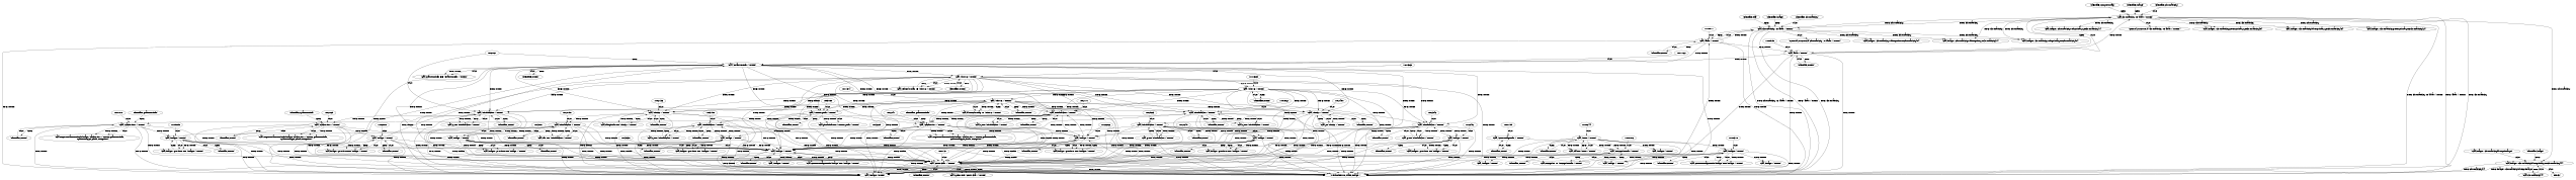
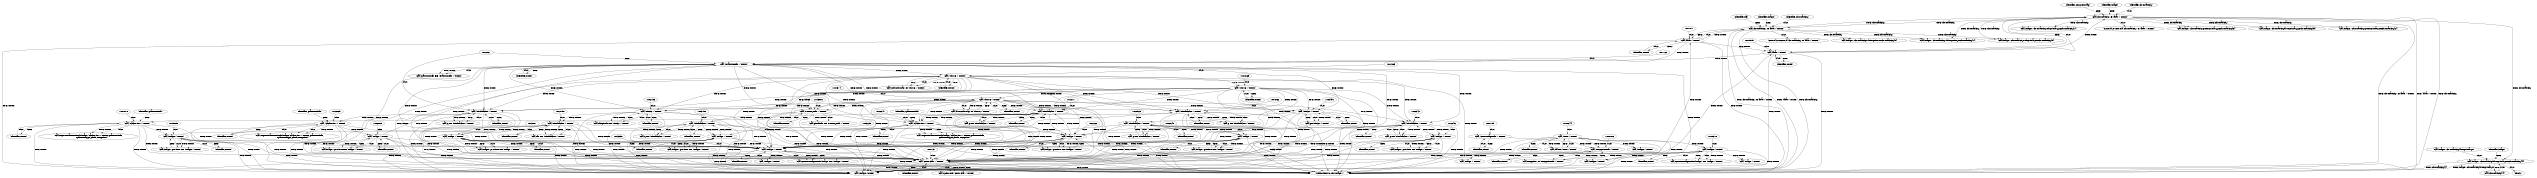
  digraph {
    n1 [label="(Call,image->chromaticity.blue_primary.x=chromaticity[4])"]
    n2 [label="(Call,chromaticity[4])"]
    n3 [label="(Block,)"]
-   n4 [label="(MethodReturn,static Image *)"]
+   n4 [label="(MethodReturn,uint Image *)"]
    n5 [label="(Call,chromaticity != (float *) NULL)"]
    n6 [label="(Call,chromaticity != (float *) NULL)"]
    n7 [label="(Call,(float *) NULL)"]
    n8 [label="(Call,image->chromaticity.red_primary.y=chromaticity[1])"]
    n9 [label="(Call,image->chromaticity.white_point.y=chromaticity[1])"]
    n10 [label="(ControlStructure,if (chromaticity != (float *) NULL))"]
    n11 [label="(Call,image->chromaticity.green_primary.y=chromaticity[3])"]
    n12 [label="(Call,image->chromaticity.blue_primary.y=chromaticity[5])"]
    n13 [label="(Call,image->chromaticity.green_primary.x=chromaticity[2])"]
    n14 [label="(Call,image->chromaticity.red_primary.x=chromaticity[0])"]
    n15 [label="(Call,(float *) NULL)"]
    n16 [label="(ControlStructure,if (chromaticity != (float *) NULL))"]
    n17 [label="(Call,image->chromaticity.white_point.x=chromaticity[0])"]
    n18 [label="(Call,(QuantumInfo *) NULL)"]
    n19 [label="(Call,(Image *)NULL)"]
    n20 [label="(Identifier,NULL)"]
    n21 [label="(Identifier,NULL)"]
    n22 [label="(Call,(const char *) NULL)"]
    n23 [label="(Call,(PixelPacket *) NULL)"]
    n24 [label="(Call,(Image *) NULL)"]
    n25 [label="(Call,(uint16 *) NULL)"]
    n26 [label="(Call,(PixelPacket *) NULL)"]
    n27 [label="(Call,(PixelPacket *) NULL)"]
    n28 [label="(Call,(uint32 *) NULL)"]
    n29 [label="(Call,(MemoryInfo *) NULL)"]
    n30 [label="(Call,(uint32 *) NULL)"]
    n31 [label="(Call,(PixelPacket *) NULL)"]
    n32 [label="(Call,(Image *) NULL)"]
    n33 [label="(Call,(CacheView *) NULL)"]
    n34 [label="(Identifier,NULL)"]
    n35 [label="(Call,quantum_info == (QuantumInfo *) NULL)"]
    n36 [label="(Identifier,NULL)"]
    n37 [label="(Call,option == (const char *) NULL)"]
    n38 [label="(Call,(Image *) NULL)"]
    n39 [label="(Call,q == (PixelPacket *) NULL)"]
    n40 [label="(Identifier,NULL)"]
    n41 [label="(Identifier,NULL)"]
    n42 [label="(Call,image->previous == (Image *) NULL)"]
    n43 [label="(Identifier,NULL)"]
    n44 [label="(Call,(Image *) NULL)"]
    n45 [label="(Call,GetNextImageInList(image) == (Image *) NULL)"]
    n46 [label="(Call,(uint16 *) NULL)"]
    n47 [label="(Call,red_colormap != (uint16 *) NULL)"]
    n48 [label="(Identifier,NULL)"]
    n49 [label="(Call,(CacheView *) NULL)"]
    n50 [label="(Call,q == (PixelPacket *) NULL)"]
    n51 [label="(Identifier,NULL)"]
    n52 [label="(Call,(CacheView *) NULL)"]
    n53 [label="(Identifier,NULL)"]
    n54 [label="(Call,q == (PixelPacket *) NULL)"]
    n55 [label="(Call,(PixelPacket *) NULL)"]
    n56 [label="(Call,tile_pixels == (uint32 *) NULL)"]
    n57 [label="(Identifier,NULL)"]
    n58 [label="(Call,(PixelPacket *) NULL)"]
    n59 [label="(Call,pixel_info == (MemoryInfo *) NULL)"]
    n60 [label="(Identifier,NULL)"]
    n61 [label="(Call,(PixelPacket *) NULL)"]
    n62 [label="(Identifier,NULL)"]
    n63 [label="(Call,p=(uint32 *) NULL)"]
    n64 [label="(Call,q == (PixelPacket *) NULL)"]
    n65 [label="(Identifier,NULL)"]
    n66 [label="(Identifier,NULL)"]
    n67 [label="(Call,image->previous == (Image *) NULL)"]
    n68 [label="(Call,ImportQuantumPixels(image,(CacheView *) NULL,quantum_info,\n              quantum_type,pixels,exception))"]
    n69 [label="(Identifier,NULL)"]
    n70 [label="(Call,(uint16 *) NULL)"]
    n71 [label="(Identifier,NULL)"]
    n72 [label="(Call,blue_colormap != (uint16 *) NULL)"]
    n73 [label="(Identifier,NULL)"]
    n74 [label="(Call,(Image *) NULL)"]
    n75 [label="(Call,ImportQuantumPixels(image,(CacheView *) NULL,quantum_info,\n            quantum_type,pixels,exception))"]
    n76 [label="(Identifier,NULL)"]
    n77 [label="(Call,image->previous == (Image *) NULL)"]
    n78 [label="(Identifier,NULL)"]
    n79 [label="(Call,(Image *) NULL)"]
    n80 [label="(Call,image->previous == (Image *) NULL)"]
    n81 [label="(Identifier,NULL)"]
    n82 [label="(Call,ImportQuantumPixels(image,(CacheView *) NULL,quantum_info,\n            quantum_type,pixels,exception))"]
    n83 [label="(Identifier,NULL)"]
    n84 [label="(Call,(Image *) NULL)"]
    n85 [label="(Call,image->previous == (Image *) NULL)"]
    n86 [label="(Identifier,NULL)"]
    n87 [label="(Identifier,NULL)"]
    n88 [label="(Call,tile == (PixelPacket *) NULL)"]
    n89 [label="(Call,(Image *) NULL)"]
    n90 [label="(Call,q == (PixelPacket *) NULL)"]
    n91 [label="(Identifier,NULL)"]
    n92 [label="(Call,(Image *) NULL)"]
    n93 [label="(Identifier,NULL)"]
    n94 [label="(Call,image->previous == (Image *) NULL)"]
    n95 [label="(Identifier,NULL)"]
    n96 [label="(Call,q == (PixelPacket *) NULL)"]
    n97 [label="(Call,image->previous == (Image *) NULL)"]
    n98 [label="(Identifier,NULL)"]
    n99 [label="(Call,(Image *) NULL)"]
    n100 [label="(Call,GetNextImageInList(image) == (Image *) NULL)"]
    n101 [label="(Call,(Image *) NULL)"]
    n102 [label="(Call,(Image *) NULL)"]
    n103 [label="(Identifier,NULL)"]
    n104 [label="(Call,(TIFF *) NULL)"]
    n105 [label="(Call,(Image *) NULL)"]
    n106 [label="(Identifier,NULL)"]
    n107 [label="(Call,tiff == (TIFF *) NULL)"]
    n108 [label="(Call,(ExceptionInfo *) NULL)"]
    n109 [label="(Call,exception != (ExceptionInfo *) NULL)"]
    n110 [label="(Identifier,NULL)"]
    n111 [label="(Call,(Image *) NULL)"]
    n112 [label="(Call,(const ImageInfo *) NULL)"]
    n113 [label="(Identifier,NULL)"]
    n114 [label="(Identifier,quantum_info)"]
    n115 [label="(Identifier,tiff)"]
    n116 [label="(Call,image->chromaticity.blue_primary.x)"]
    n117 [label="(Identifier,compress_tag)"]
    n118 [label="(Identifier,image)"]
    n119 [label="(Identifier,quantum_info)"]
    n120 [label="(Identifier,quantum_info)"]
    n121 [label="(Identifier,image)"]
    n122 [label="(Identifier,chromaticity)"]
    n123 [label="(Identifier,image)"]
    n124 [label="(Identifier,chromaticity)"]
    1000877
    1000737
    1002342
    1002461
    1001122
    1000915
    1001363
    1001374
    1001369
    1001862
    n135 [label=1009889]
    1001870
    1002088
    1002069
    1002061
    1003001
    1002798
    1002733
    1003080
    1002640
    1002523
    1002490
    1003150
    1003229
    1000318
    1000244
    1000186
    1000159
    1003338
    1002171
    1002266
    1002247
    n1 -> n2 [label="CFG: "]
    n1 -> n3 [label="AST: "]
    n1 -> n4 [label="DDG: image->chromaticity.blue_primary.x"]
    n1 -> n4 [label="DDG: chromaticity[4]"]
    n2 -> n1 [label="AST: "]
    n5 -> n1 [label="DDG: chromaticity"]
    n5 -> n4 [label="DDG: chromaticity != (float *) NULL"]
    n5 -> n4 [label="DDG: (float *) NULL"]
    n5 -> n4 [label="DDG: chromaticity"]
    n5 -> n6 [label="DDG: chromaticity"]
    n5 -> n7 [label="CFG: "]
    n5 -> n8 [label="DDG: chromaticity"]
    n5 -> n9 [label="DDG: chromaticity"]
    n5 -> n10 [label="AST: "]
    n5 -> n11 [label="DDG: chromaticity"]
    n5 -> n12 [label="DDG: chromaticity"]
    n5 -> n13 [label="DDG: chromaticity"]
    n5 -> n14 [label="DDG: chromaticity"]
    n6 -> n4 [label="DDG: chromaticity != (float *) NULL"]
    n6 -> n4 [label="DDG: (float *) NULL"]
    n6 -> n4 [label="DDG: chromaticity"]
    n6 -> n5 [label="DDG: chromaticity"]
    n6 -> n9 [label="DDG: chromaticity"]
    n6 -> n14 [label="DDG: chromaticity"]
    n6 -> n15 [label="CFG: "]
    n6 -> n16 [label="AST: "]
    n6 -> n17 [label="DDG: chromaticity"]
    n7 -> n4 [label="DDG: NULL"]
    n7 -> n5 [label="AST: "]
    n7 -> n5 [label="DDG: NULL"]
    n7 -> n18 [label="DDG: NULL"]
    n7 -> n19 [label="DDG: NULL"]
    n7 -> n20 [label="CFG: "]
    n15 -> n4 [label="DDG: NULL"]
    n15 -> n6 [label="AST: "]
    n15 -> n6 [label="DDG: NULL"]
    n15 -> n7 [label="DDG: NULL"]
    n15 -> n18 [label="DDG: NULL"]
    n15 -> n19 [label="DDG: NULL"]
    n15 -> n21 [label="CFG: "]
    n18 -> n4 [label="DDG: NULL"]
    n18 -> n19 [label="DDG: NULL"]
    n18 -> n22 [label="DDG: NULL"]
    n18 -> n23 [label="DDG: NULL"]
    n18 -> n24 [label="DDG: NULL"]
    n18 -> n25 [label="DDG: NULL"]
    n18 -> n26 [label="DDG: NULL"]
    n18 -> n27 [label="DDG: NULL"]
    n18 -> n28 [label="DDG: NULL"]
    n18 -> n29 [label="DDG: NULL"]
    n18 -> n30 [label="DDG: NULL"]
    n18 -> n31 [label="DDG: NULL"]
    n18 -> n32 [label="DDG: NULL"]
    n18 -> n33 [label="DDG: NULL"]
    n18 -> n34 [label="CFG: "]
    n18 -> n35 [label="AST: "]
    n18 -> n35 [label="DDG: NULL"]
    n20 -> n7 [label="AST: "]
    n21 -> n15 [label="AST: "]
    n22 -> n4 [label="DDG: NULL"]
    n22 -> n7 [label="DDG: NULL"]
    n22 -> n15 [label="DDG: NULL"]
    n22 -> n18 [label="DDG: NULL"]
    n22 -> n19 [label="DDG: NULL"]
    n22 -> n36 [label="CFG: "]
    n22 -> n37 [label="AST: "]
    n22 -> n37 [label="DDG: NULL"]
    n23 -> n4 [label="DDG: NULL"]
    n23 -> n19 [label="DDG: NULL"]
    n23 -> n22 [label="DDG: NULL"]
    n23 -> n24 [label="DDG: NULL"]
    n23 -> n38 [label="DDG: NULL"]
    n23 -> n39 [label="AST: "]
    n23 -> n39 [label="DDG: NULL"]
    n23 -> n40 [label="CFG: "]
    n24 -> n4 [label="DDG: NULL"]
    n24 -> n19 [label="DDG: NULL"]
    n24 -> n22 [label="DDG: NULL"]
    n24 -> n43 [label="CFG: "]
    n24 -> n44 [label="DDG: NULL"]
    n24 -> n45 [label="AST: "]
    n24 -> n45 [label="DDG: NULL"]
    n25 -> n4 [label="DDG: NULL"]
    n25 -> n19 [label="DDG: NULL"]
    n25 -> n22 [label="DDG: NULL"]
    n25 -> n23 [label="DDG: NULL"]
    n25 -> n24 [label="DDG: NULL"]
    n25 -> n26 [label="DDG: NULL"]
    n25 -> n27 [label="DDG: NULL"]
    n25 -> n28 [label="DDG: NULL"]
    n25 -> n29 [label="DDG: NULL"]
    n25 -> n30 [label="DDG: NULL"]
    n25 -> n31 [label="DDG: NULL"]
    n25 -> n32 [label="DDG: NULL"]
    n25 -> n33 [label="DDG: NULL"]
    n25 -> n46 [label="DDG: NULL"]
    n25 -> n47 [label="AST: "]
    n25 -> n47 [label="DDG: NULL"]
    n25 -> n48 [label="CFG: "]
    n26 -> n4 [label="DDG: NULL"]
    n26 -> n19 [label="DDG: NULL"]
    n26 -> n22 [label="DDG: NULL"]
    n26 -> n24 [label="DDG: NULL"]
    n26 -> n49 [label="DDG: NULL"]
    n26 -> n50 [label="AST: "]
    n26 -> n50 [label="DDG: NULL"]
    n26 -> n51 [label="CFG: "]
    n27 -> n4 [label="DDG: NULL"]
    n27 -> n19 [label="DDG: NULL"]
    n27 -> n22 [label="DDG: NULL"]
    n27 -> n24 [label="DDG: NULL"]
    n27 -> n52 [label="DDG: NULL"]
    n27 -> n53 [label="CFG: "]
    n27 -> n54 [label="AST: "]
    n27 -> n54 [label="DDG: NULL"]
    n28 -> n4 [label="DDG: NULL"]
    n28 -> n19 [label="DDG: NULL"]
    n28 -> n22 [label="DDG: NULL"]
    n28 -> n24 [label="DDG: NULL"]
    n28 -> n55 [label="DDG: NULL"]
    n28 -> n56 [label="AST: "]
    n28 -> n56 [label="DDG: NULL"]
    n28 -> n57 [label="CFG: "]
    n29 -> n4 [label="DDG: NULL"]
    n29 -> n19 [label="DDG: NULL"]
    n29 -> n22 [label="DDG: NULL"]
    n29 -> n24 [label="DDG: NULL"]
    n29 -> n58 [label="DDG: NULL"]
    n29 -> n59 [label="AST: "]
    n29 -> n59 [label="DDG: NULL"]
    n29 -> n60 [label="CFG: "]
    n30 -> n4 [label="DDG: NULL"]
    n30 -> n19 [label="DDG: NULL"]
    n30 -> n22 [label="DDG: NULL"]
    n30 -> n24 [label="DDG: NULL"]
    n30 -> n61 [label="DDG: NULL"]
    n30 -> n62 [label="CFG: "]
    n30 -> n63 [label="AST: "]
    n30 -> n63 [label="DDG: NULL"]
    n31 -> n4 [label="DDG: NULL"]
    n31 -> n19 [label="DDG: NULL"]
    n31 -> n22 [label="DDG: NULL"]
    n31 -> n24 [label="DDG: NULL"]
    n31 -> n32 [label="DDG: NULL"]
    n31 -> n33 [label="DDG: NULL"]
    n31 -> n64 [label="AST: "]
    n31 -> n64 [label="DDG: NULL"]
    n31 -> n65 [label="CFG: "]
    n32 -> n4 [label="DDG: NULL"]
    n32 -> n19 [label="DDG: NULL"]
    n32 -> n22 [label="DDG: NULL"]
    n32 -> n24 [label="DDG: NULL"]
    n32 -> n31 [label="DDG: NULL"]
    n32 -> n66 [label="CFG: "]
    n32 -> n67 [label="AST: "]
    n32 -> n67 [label="DDG: NULL"]
    n33 -> n4 [label="DDG: NULL"]
    n33 -> n19 [label="DDG: NULL"]
    n33 -> n22 [label="DDG: NULL"]
    n33 -> n24 [label="DDG: NULL"]
    n33 -> n31 [label="DDG: NULL"]
    n33 -> n32 [label="DDG: NULL"]
    n33 -> n68 [label="AST: "]
    n33 -> n68 [label="DDG: NULL"]
    n33 -> n69 [label="CFG: "]
    n34 -> n18 [label="AST: "]
    n36 -> n22 [label="AST: "]
    n37 -> n22 [label="CFG: "]
    n38 -> n4 [label="DDG: NULL"]
    n38 -> n19 [label="DDG: NULL"]
    n38 -> n22 [label="DDG: NULL"]
    n38 -> n23 [label="DDG: NULL"]
    n38 -> n24 [label="DDG: NULL"]
    n38 -> n41 [label="CFG: "]
    n38 -> n42 [label="AST: "]
    n38 -> n42 [label="DDG: NULL"]
    n39 -> n23 [label="CFG: "]
    n40 -> n23 [label="AST: "]
    n41 -> n38 [label="AST: "]
    n42 -> n38 [label="CFG: "]
    n43 -> n24 [label="AST: "]
    n45 -> n24 [label="CFG: "]
    n46 -> n4 [label="DDG: NULL"]
    n46 -> n19 [label="DDG: NULL"]
    n46 -> n22 [label="DDG: NULL"]
    n46 -> n23 [label="DDG: NULL"]
    n46 -> n24 [label="DDG: NULL"]
    n46 -> n26 [label="DDG: NULL"]
    n46 -> n27 [label="DDG: NULL"]
    n46 -> n28 [label="DDG: NULL"]
    n46 -> n29 [label="DDG: NULL"]
    n46 -> n30 [label="DDG: NULL"]
    n46 -> n31 [label="DDG: NULL"]
    n46 -> n32 [label="DDG: NULL"]
    n46 -> n33 [label="DDG: NULL"]
    n46 -> n70 [label="DDG: NULL"]
    n46 -> n71 [label="CFG: "]
    n47 -> n25 [label="CFG: "]
    n48 -> n25 [label="AST: "]
    n49 -> n4 [label="DDG: NULL"]
    n49 -> n19 [label="DDG: NULL"]
    n49 -> n22 [label="DDG: NULL"]
    n49 -> n24 [label="DDG: NULL"]
    n49 -> n74 [label="DDG: NULL"]
    n49 -> n75 [label="AST: "]
    n49 -> n75 [label="DDG: NULL"]
    n49 -> n76 [label="CFG: "]
    n50 -> n26 [label="CFG: "]
    n51 -> n26 [label="AST: "]
    n52 -> n4 [label="DDG: NULL"]
    n52 -> n19 [label="DDG: NULL"]
    n52 -> n22 [label="DDG: NULL"]
    n52 -> n24 [label="DDG: NULL"]
    n52 -> n79 [label="DDG: NULL"]
    n52 -> n82 [label="AST: "]
    n52 -> n82 [label="DDG: NULL"]
    n52 -> n83 [label="CFG: "]
    n53 -> n27 [label="AST: "]
    n54 -> n27 [label="CFG: "]
    n55 -> n4 [label="DDG: NULL"]
    n55 -> n19 [label="DDG: NULL"]
    n55 -> n22 [label="DDG: NULL"]
    n55 -> n24 [label="DDG: NULL"]
    n55 -> n84 [label="DDG: NULL"]
    n55 -> n87 [label="CFG: "]
    n55 -> n88 [label="AST: "]
    n55 -> n88 [label="DDG: NULL"]
    n56 -> n28 [label="CFG: "]
    n57 -> n28 [label="AST: "]
    n58 -> n4 [label="DDG: NULL"]
    n58 -> n19 [label="DDG: NULL"]
    n58 -> n22 [label="DDG: NULL"]
    n58 -> n24 [label="DDG: NULL"]
    n58 -> n89 [label="DDG: NULL"]
    n58 -> n90 [label="AST: "]
    n58 -> n90 [label="DDG: NULL"]
    n58 -> n91 [label="CFG: "]
    n60 -> n29 [label="AST: "]
    n61 -> n4 [label="DDG: NULL"]
    n61 -> n19 [label="DDG: NULL"]
    n61 -> n22 [label="DDG: NULL"]
    n61 -> n24 [label="DDG: NULL"]
    n61 -> n92 [label="DDG: NULL"]
    n61 -> n95 [label="CFG: "]
    n61 -> n96 [label="AST: "]
    n61 -> n96 [label="DDG: NULL"]
    n62 -> n30 [label="AST: "]
    n63 -> n30 [label="CFG: "]
    n64 -> n31 [label="CFG: "]
    n65 -> n31 [label="AST: "]
    n66 -> n32 [label="AST: "]
    n67 -> n32 [label="CFG: "]
    n69 -> n33 [label="AST: "]
    n70 -> n4 [label="DDG: NULL"]
    n70 -> n19 [label="DDG: NULL"]
    n70 -> n22 [label="DDG: NULL"]
    n70 -> n23 [label="DDG: NULL"]
    n70 -> n24 [label="DDG: NULL"]
    n70 -> n26 [label="DDG: NULL"]
    n70 -> n27 [label="DDG: NULL"]
    n70 -> n28 [label="DDG: NULL"]
    n70 -> n29 [label="DDG: NULL"]
    n70 -> n30 [label="DDG: NULL"]
    n70 -> n31 [label="DDG: NULL"]
    n70 -> n32 [label="DDG: NULL"]
    n70 -> n33 [label="DDG: NULL"]
    n70 -> n72 [label="AST: "]
    n70 -> n72 [label="DDG: NULL"]
    n70 -> n73 [label="CFG: "]
    n71 -> n46 [label="AST: "]
    n72 -> n70 [label="CFG: "]
    n73 -> n70 [label="AST: "]
    n74 -> n4 [label="DDG: NULL"]
    n74 -> n19 [label="DDG: NULL"]
    n74 -> n22 [label="DDG: NULL"]
    n74 -> n24 [label="DDG: NULL"]
    n74 -> n26 [label="DDG: NULL"]
    n74 -> n77 [label="AST: "]
    n74 -> n77 [label="DDG: NULL"]
    n74 -> n78 [label="CFG: "]
    n76 -> n49 [label="AST: "]
    n77 -> n74 [label="CFG: "]
    n78 -> n74 [label="AST: "]
    n79 -> n4 [label="DDG: NULL"]
    n79 -> n19 [label="DDG: NULL"]
    n79 -> n22 [label="DDG: NULL"]
    n79 -> n24 [label="DDG: NULL"]
    n79 -> n27 [label="DDG: NULL"]
    n79 -> n80 [label="AST: "]
    n79 -> n80 [label="DDG: NULL"]
    n79 -> n81 [label="CFG: "]
    n80 -> n79 [label="CFG: "]
    n81 -> n79 [label="AST: "]
    n83 -> n52 [label="AST: "]
    n84 -> n4 [label="DDG: NULL"]
    n84 -> n19 [label="DDG: NULL"]
    n84 -> n22 [label="DDG: NULL"]
    n84 -> n24 [label="DDG: NULL"]
    n84 -> n55 [label="DDG: NULL"]
    n84 -> n85 [label="AST: "]
    n84 -> n85 [label="DDG: NULL"]
    n84 -> n86 [label="CFG: "]
    n85 -> n84 [label="CFG: "]
    n86 -> n84 [label="AST: "]
    n87 -> n55 [label="AST: "]
    n88 -> n55 [label="CFG: "]
    n89 -> n4 [label="DDG: NULL"]
    n89 -> n19 [label="DDG: NULL"]
    n89 -> n22 [label="DDG: NULL"]
    n89 -> n24 [label="DDG: NULL"]
    n89 -> n58 [label="DDG: NULL"]
    n89 -> n97 [label="AST: "]
    n89 -> n97 [label="DDG: NULL"]
    n89 -> n98 [label="CFG: "]
    n90 -> n58 [label="CFG: "]
    n91 -> n58 [label="AST: "]
    n92 -> n4 [label="DDG: NULL"]
    n92 -> n19 [label="DDG: NULL"]
    n92 -> n22 [label="DDG: NULL"]
    n92 -> n24 [label="DDG: NULL"]
    n92 -> n61 [label="DDG: NULL"]
    n92 -> n93 [label="CFG: "]
    n92 -> n94 [label="AST: "]
    n92 -> n94 [label="DDG: NULL"]
    n93 -> n92 [label="AST: "]
    n94 -> n92 [label="CFG: "]
    n95 -> n61 [label="AST: "]
    n96 -> n61 [label="CFG: "]
    n97 -> n89 [label="CFG: "]
    n98 -> n89 [label="AST: "]
    n99 -> n4 [label="DDG: NULL"]
    n99 -> n19 [label="DDG: NULL"]
    n99 -> n22 [label="DDG: NULL"]
    n99 -> n100 [label="AST: "]
    n99 -> n100 [label="DDG: NULL"]
    n99 -> n101 [label="DDG: NULL"]
    n99 -> n102 [label="DDG: NULL"]
    n99 -> n103 [label="CFG: "]
    n100 -> n99 [label="CFG: "]
    n103 -> n99 [label="AST: "]
    n104 -> n4 [label="DDG: NULL"]
    n104 -> n19 [label="DDG: NULL"]
    n104 -> n22 [label="DDG: NULL"]
    n104 -> n99 [label="DDG: NULL"]
    n104 -> n101 [label="DDG: NULL"]
    n104 -> n105 [label="DDG: NULL"]
    n104 -> n106 [label="CFG: "]
    n104 -> n107 [label="AST: "]
    n104 -> n107 [label="DDG: NULL"]
    n104 -> n108 [label="DDG: NULL"]
    n106 -> n104 [label="AST: "]
    n107 -> n104 [label="CFG: "]
    n108 -> n109 [label="AST: "]
    n108 -> n109 [label="DDG: NULL"]
    n108 -> n110 [label="CFG: "]
    n108 -> n111 [label="DDG: NULL"]
    n109 -> n108 [label="CFG: "]
    n110 -> n108 [label="AST: "]
    n112 -> n108 [label="DDG: NULL"]
    n112 -> n113 [label="CFG: "]
    n113 -> n112 [label="AST: "]
    n114 -> n52 [label="CFG: "]
    n115 -> n6 [label="CFG: "]
    n116 -> n1 [label="AST: "]
    n117 -> n5 [label="CFG: "]
    n118 -> n1 [label="CFG: "]
    n119 -> n33 [label="CFG: "]
    n120 -> n49 [label="CFG: "]
    n121 -> n5 [label="CFG: "]
    n122 -> n5 [label="AST: "]
    n123 -> n6 [label="CFG: "]
    n124 -> n6 [label="AST: "]
    1000877 -> n15 [label="AST: "]
    1000737 -> n22 [label="AST: "]
    1002342 -> n23 [label="AST: "]
    1002461 -> n38 [label="AST: "]
    1001122 -> n18 [label="AST: "]
    1000915 -> n7 [label="AST: "]
    1001363 -> n25 [label="AST: "]
    1001374 -> n70 [label="AST: "]
    1001369 -> n46 [label="AST: "]
    1001862 -> n26 [label="AST: "]
    n135 -> n74 [label="AST: "]
    1001870 -> n49 [label="AST: "]
    1002088 -> n79 [label="AST: "]
    1002069 -> n52 [label="AST: "]
    1002061 -> n18 [label="CFG: "]
    1002061 -> n27 [label="AST: "]
    1003001 -> n84 [label="AST: "]
    1002798 -> n55 [label="AST: "]
    1002733 -> n28 [label="AST: "]
    1003080 -> n29 [label="AST: "]
    1002640 -> n92 [label="AST: "]
    1002523 -> n61 [label="AST: "]
    1002490 -> n30 [label="AST: "]
    1003150 -> n58 [label="AST: "]
    1003229 -> n89 [label="AST: "]
    1000318 -> n99 [label="AST: "]
    1000244 -> n104 [label="AST: "]
    1000186 -> n108 [label="AST: "]
    1000159 -> n112 [label="AST: "]
    1003338 -> n24 [label="AST: "]
    1002171 -> n31 [label="AST: "]
    1002266 -> n32 [label="AST: "]
    1002247 -> n33 [label="AST: "]
  }
